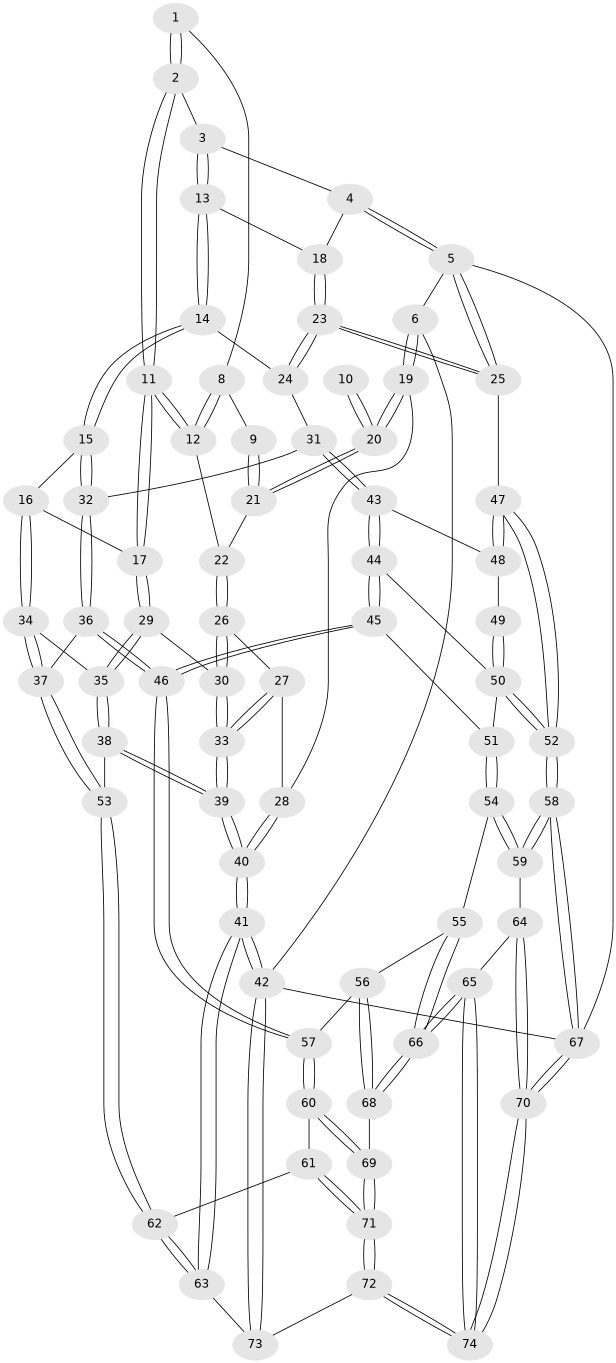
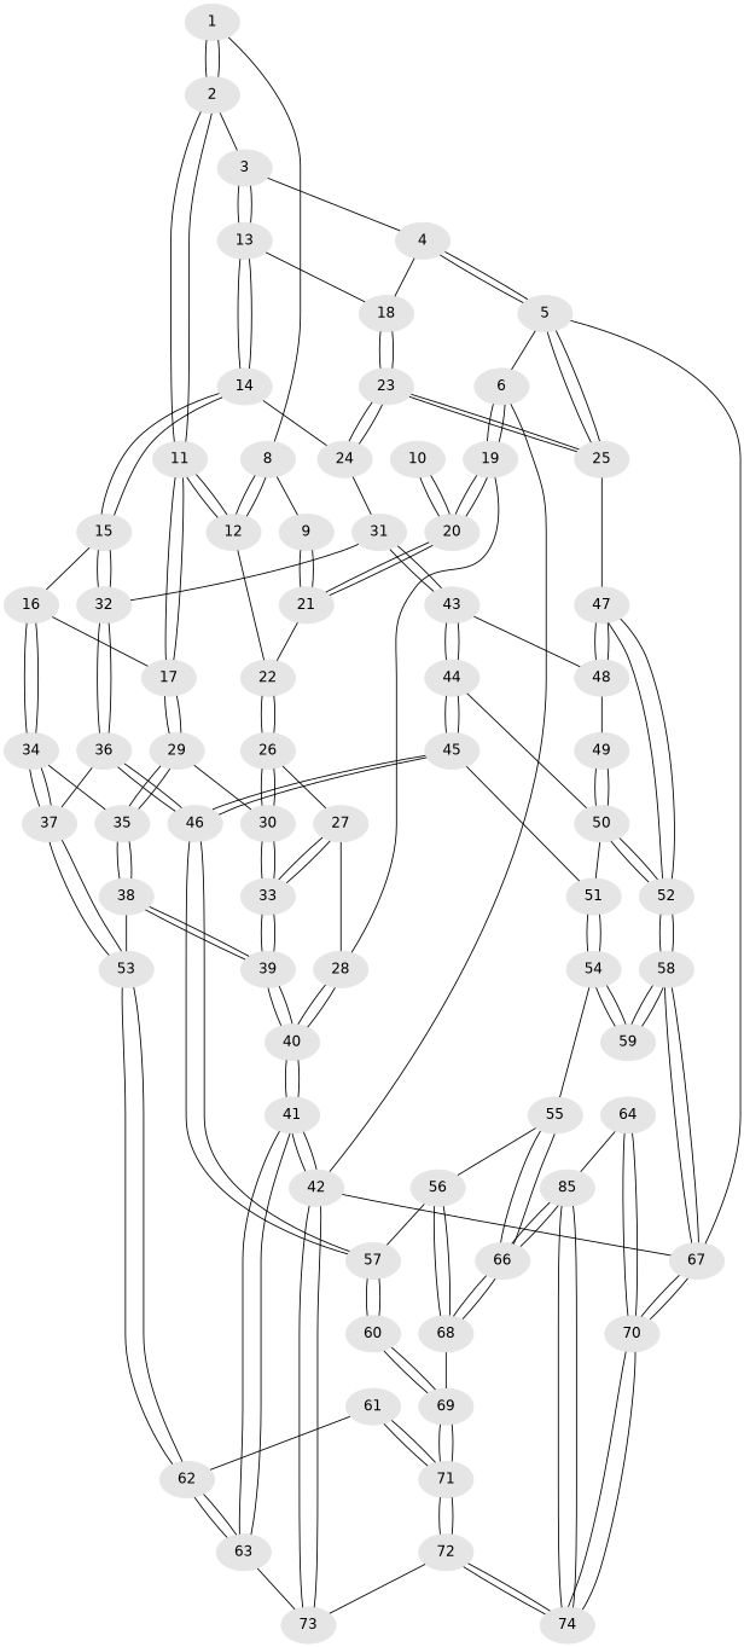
  graph {
    fontname="DejaVu Sans"
    node [color=gray90 fontname="DejaVu Sans" style=filled]
    edge [fontname="DejaVu Sans"]
    1
    2
    8
    3
    11
    9
    12
    4
    13
    17
    5
    18
    14
    6
    25
    67
    23
    19
    42
    47
    70
    20
    28
    73
    10
    21
    22
    29
    26
    15
    24
    16
    32
    31
    34
    36
    35
    37
    30
    40
    27
    43
    48
    52
    33
    39
    41
    38
    44
    46
    53
    57
    62
    63
    45
    50
    49
    51
    54
    60
    58
    55
    59
    56
    66
    64
    68
    69
    61
-   65
+   65 [label=85]
    71
    72
    74
    1 -- 2
    1 -- 2
    1 -- 8
    2 -- 3
    2 -- 11
    2 -- 11
    8 -- 9
    8 -- 12
    8 -- 12
    3 -- 4
    3 -- 13
    3 -- 13
    11 -- 12
    11 -- 12
    11 -- 17
    11 -- 17
    9 -- 21
    9 -- 21
    12 -- 22
    4 -- 5
    4 -- 5
    4 -- 18
    13 -- 18
    13 -- 14
    13 -- 14
    17 -- 29
    17 -- 29
    5 -- 6
    5 -- 25
    5 -- 25
    5 -- 67
    18 -- 23
    18 -- 23
    14 -- 15
    14 -- 15
    14 -- 24
    6 -- 19
    6 -- 19
    6 -- 42
    25 -- 47
    67 -- 70
    67 -- 70
    23 -- 25
    23 -- 25
    23 -- 24
    23 -- 24
    19 -- 20
    19 -- 20
    19 -- 28
    42 -- 67
    42 -- 73
    42 -- 73
    47 -- 48
    47 -- 48
    47 -- 52
    47 -- 52
    70 -- 74
    70 -- 74
    20 -- 21
    20 -- 21
    28 -- 40
    28 -- 40
    10 -- 20
    10 -- 20
    21 -- 22
    22 -- 26
    22 -- 26
    29 -- 35
    29 -- 35
    29 -- 30
    26 -- 30
    26 -- 30
    26 -- 27
    15 -- 16
    15 -- 32
    15 -- 32
    24 -- 31
    16 -- 17
    16 -- 34
    16 -- 34
    32 -- 36
    32 -- 36
    31 -- 32
    31 -- 43
    31 -- 43
    34 -- 35
    34 -- 37
    34 -- 37
    36 -- 37
    36 -- 46
    36 -- 46
    35 -- 38
    35 -- 38
    37 -- 53
    37 -- 53
    30 -- 33
    30 -- 33
    40 -- 41
    40 -- 41
    27 -- 28
    27 -- 33
    27 -- 33
    43 -- 48
    43 -- 44
    43 -- 44
    48 -- 49
    52 -- 58
    52 -- 58
    33 -- 39
    33 -- 39
    39 -- 40
    39 -- 40
    41 -- 42
    41 -- 42
    41 -- 63
    41 -- 63
    38 -- 39
    38 -- 39
    38 -- 53
    44 -- 45
    44 -- 45
    44 -- 50
    46 -- 57
    46 -- 57
    53 -- 62
    53 -- 62
    57 -- 60
    57 -- 60
    62 -- 63
    62 -- 63
    63 -- 73
    45 -- 46
    45 -- 46
    45 -- 51
    50 -- 52
    50 -- 52
    50 -- 51
    49 -- 50
    49 -- 50
    51 -- 54
    51 -- 54
    54 -- 55
    54 -- 59
    54 -- 59
    60 -- 69
    60 -- 69
-   60 -- 61
    58 -- 67
    58 -- 67
    58 -- 59
    58 -- 59
    55 -- 56
    55 -- 66
    55 -- 66
-   59 -- 64
    56 -- 57
    56 -- 68
    56 -- 68
    66 -- 68
    66 -- 68
    64 -- 70
    64 -- 70
    64 -- 65
    68 -- 69
    69 -- 71
    69 -- 71
    61 -- 62
    61 -- 71
    61 -- 71
    65 -- 66
    65 -- 66
    65 -- 74
    65 -- 74
    71 -- 72
    71 -- 72
    72 -- 73
    72 -- 74
    72 -- 74
  }
